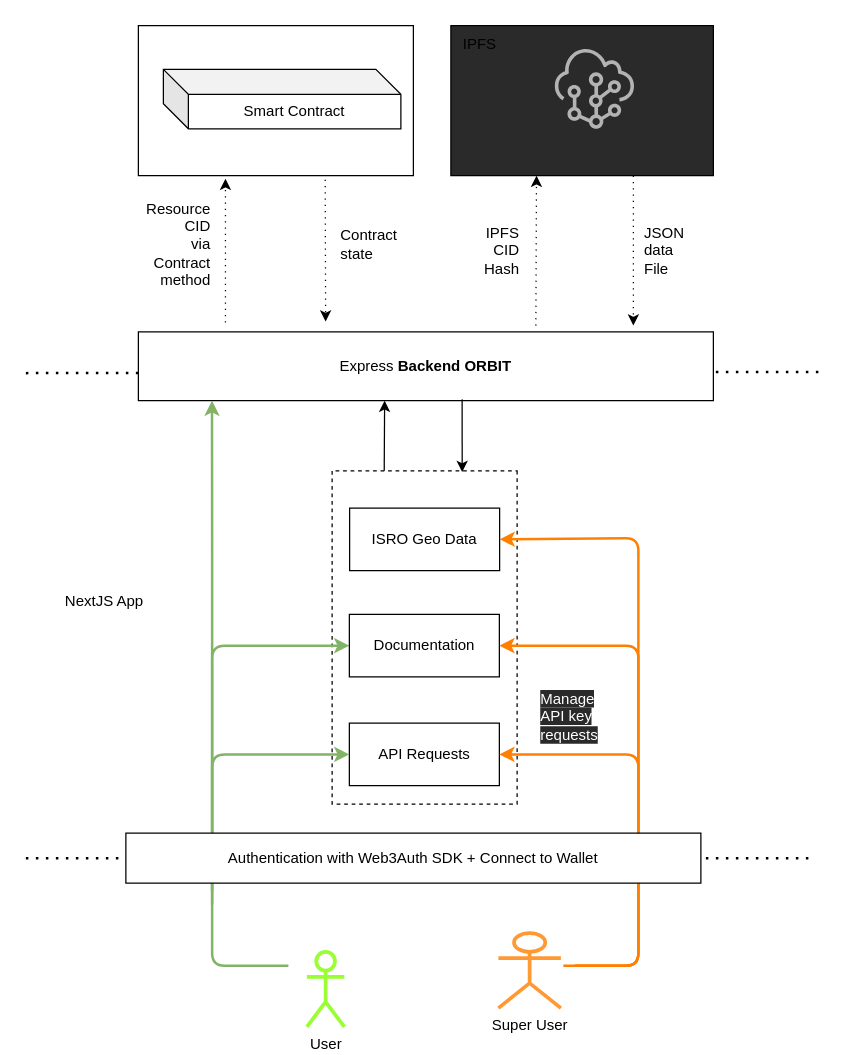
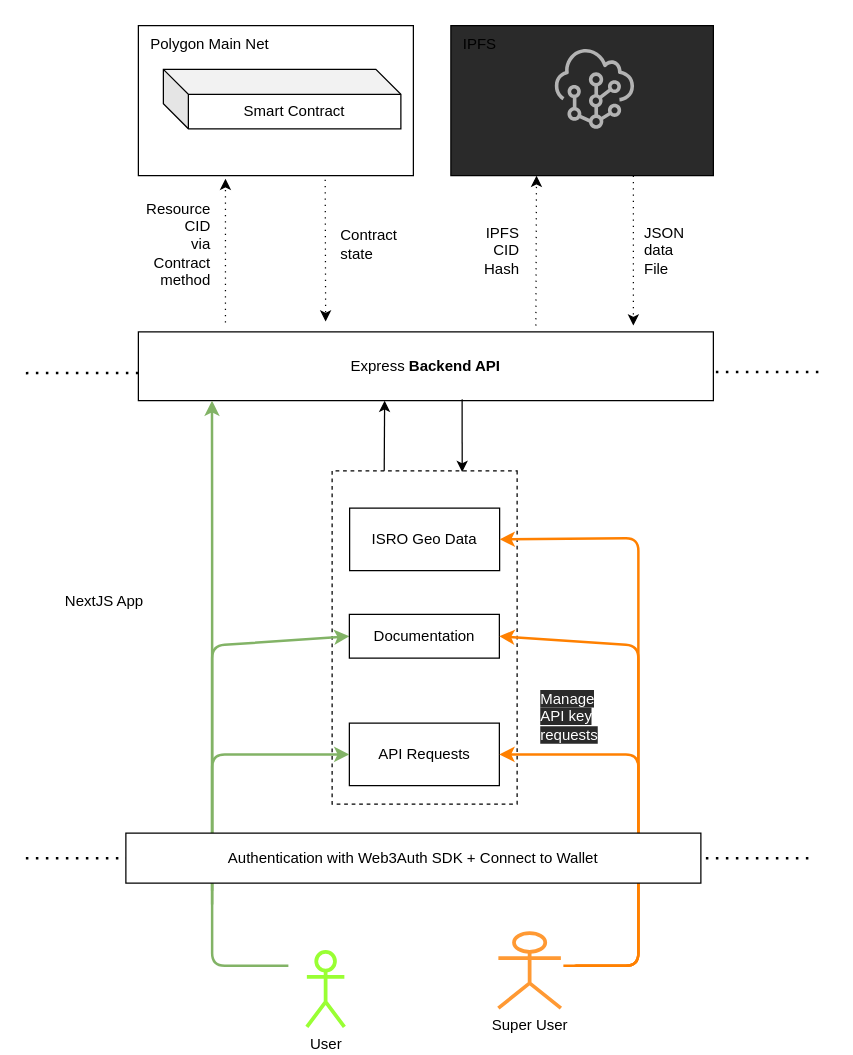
  <mxCell id="0" />
  <mxCell id="1" parent="0" />
  <mxCell id="2" value="" style="endArrow=none;dashed=1;html=1;dashPattern=1 3;strokeWidth=2;" parent="1" edge="1"><mxGeometry width="50" height="50" relative="1" as="geometry"><mxPoint x="20" y="298" as="sourcePoint" /><mxPoint x="660" y="297" as="targetPoint" /></mxGeometry></mxCell>
- <mxCell id="3" value="Express &lt;b&gt;Backend ORBIT&lt;br&gt;&lt;/b&gt;" style="rounded=0;whiteSpace=wrap;html=1;" parent="1" vertex="1"><mxGeometry x="110" y="265" width="460" height="55" as="geometry" /></mxCell>
+ <mxCell id="3" value="Express &lt;b&gt;Backend API&lt;br&gt;&lt;/b&gt;" style="rounded=0;whiteSpace=wrap;html=1;" parent="1" vertex="1"><mxGeometry x="110" y="265" width="460" height="55" as="geometry" /></mxCell>
  <mxCell id="4" value="" style="rounded=0;whiteSpace=wrap;html=1;" parent="1" vertex="1"><mxGeometry x="110" y="20" width="220" height="120" as="geometry" /></mxCell>
  <mxCell id="5" value="" style="endArrow=classic;html=1;" edge="1" parent="1"><mxGeometry width="50" height="50" relative="1" as="geometry"><mxPoint x="306.66" y="378" as="sourcePoint" /><mxPoint x="307" y="320" as="targetPoint" /></mxGeometry></mxCell>
  <mxCell id="6" value="" style="endArrow=none;dashed=1;html=1;dashPattern=1 3;strokeWidth=2;" parent="1" edge="1"><mxGeometry width="50" height="50" relative="1" as="geometry"><mxPoint x="20" y="686" as="sourcePoint" /><mxPoint x="650" y="686" as="targetPoint" /></mxGeometry></mxCell>
  <mxCell id="7" value="" style="rounded=0;whiteSpace=wrap;html=1;dashed=1;rotation=90;" parent="1" vertex="1"><mxGeometry x="205.69" y="435.43" width="266.63" height="148" as="geometry" /></mxCell>
  <mxCell id="8" value="" style="rounded=0;whiteSpace=wrap;html=1;fillColor=#2A2A2A;" parent="1" vertex="1"><mxGeometry x="360" y="20" width="210" height="120" as="geometry" /></mxCell>
  <mxCell id="9" style="edgeStyle=none;html=1;fillColor=#d5e8d4;strokeColor=#82b366;rounded=1;strokeWidth=2;entryX=0.128;entryY=1;entryDx=0;entryDy=0;entryPerimeter=0;" parent="1" target="3" edge="1"><mxGeometry relative="1" as="geometry"><Array as="points"><mxPoint x="169" y="772" /><mxPoint x="169" y="692" /><mxPoint x="169" y="431" /></Array><mxPoint x="230" y="772" as="sourcePoint" /><mxPoint x="169" y="330" as="targetPoint" /></mxGeometry></mxCell>
  <mxCell id="10" value="User" style="shape=umlActor;verticalLabelPosition=bottom;verticalAlign=top;html=1;outlineConnect=0;strokeColor=#99FF33;strokeWidth=3;" parent="1" vertex="1"><mxGeometry x="244.79" y="761" width="30" height="60" as="geometry" /></mxCell>
  <mxCell id="11" value="Smart Contract" style="shape=cube;whiteSpace=wrap;html=1;boundedLbl=1;backgroundOutline=1;darkOpacity=0.05;darkOpacity2=0.1;" parent="1" vertex="1"><mxGeometry x="130" y="55" width="190" height="47.5" as="geometry" /></mxCell>
+ <mxCell id="12" value="Polygon Main Net" style="text;html=1;strokeColor=none;fillColor=none;align=left;verticalAlign=middle;whiteSpace=wrap;rounded=0;dashed=1;" parent="1" vertex="1"><mxGeometry x="118" y="20" width="120" height="30" as="geometry" /></mxCell>
  <mxCell id="13" value="IPFS" style="text;html=1;strokeColor=none;fillColor=none;align=left;verticalAlign=middle;whiteSpace=wrap;rounded=0;dashed=1;" parent="1" vertex="1"><mxGeometry x="368" y="20" width="30" height="30" as="geometry" /></mxCell>
  <mxCell id="14" value="JSON&lt;br&gt;data File" style="text;html=1;strokeColor=none;fillColor=none;align=left;verticalAlign=middle;whiteSpace=wrap;rounded=0;dashed=1;" parent="1" vertex="1"><mxGeometry x="513.18" y="185" width="26.82" height="30" as="geometry" /></mxCell>
  <mxCell id="15" value="&lt;div&gt;&lt;span&gt;IPFS CID Hash&lt;/span&gt;&lt;/div&gt;" style="text;html=1;strokeColor=none;fillColor=none;align=right;verticalAlign=middle;whiteSpace=wrap;rounded=0;dashed=1;" parent="1" vertex="1"><mxGeometry x="370" y="185" width="47" height="30" as="geometry" /></mxCell>
  <mxCell id="16" value="Resource CID&lt;br&gt;via Contract method" style="text;html=1;strokeColor=none;fillColor=none;align=right;verticalAlign=middle;whiteSpace=wrap;rounded=0;dashed=1;" parent="1" vertex="1"><mxGeometry x="120" y="180" width="50" height="30" as="geometry" /></mxCell>
  <mxCell id="17" value="" style="endArrow=classic;html=1;dashed=1;dashPattern=1 4;" parent="1" edge="1"><mxGeometry width="50" height="50" relative="1" as="geometry"><mxPoint x="179.66" y="257.5" as="sourcePoint" /><mxPoint x="179.66" y="142.5" as="targetPoint" /></mxGeometry></mxCell>
  <mxCell id="18" value="" style="endArrow=classic;html=1;dashed=1;dashPattern=1 4;" parent="1" edge="1"><mxGeometry width="50" height="50" relative="1" as="geometry"><mxPoint x="259.45" y="143.25" as="sourcePoint" /><mxPoint x="259.82" y="256.75" as="targetPoint" /></mxGeometry></mxCell>
  <mxCell id="19" value="Contract state" style="text;html=1;strokeColor=none;fillColor=none;align=left;verticalAlign=middle;whiteSpace=wrap;rounded=0;dashed=1;" parent="1" vertex="1"><mxGeometry x="270" y="180" width="60" height="30" as="geometry" /></mxCell>
  <mxCell id="20" value="" style="sketch=0;outlineConnect=0;fontColor=#ffffff;fillColor=#B3B3B3;strokeColor=none;dashed=0;verticalLabelPosition=bottom;verticalAlign=top;align=center;html=1;fontSize=12;fontStyle=0;aspect=fixed;pointerEvents=1;shape=mxgraph.aws4.resource;shadow=0;" parent="1" vertex="1"><mxGeometry x="443.09" y="37.32" width="63.51" height="65.18" as="geometry" /></mxCell>
  <mxCell id="21" value="ISRO Geo Data" style="rounded=0;whiteSpace=wrap;html=1;" parent="1" vertex="1"><mxGeometry x="279" y="406" width="120" height="50" as="geometry" /></mxCell>
  <mxCell id="22" value="&lt;span style=&quot;font-family: helvetica; font-size: 12px; font-style: normal; font-weight: 400; letter-spacing: normal; text-align: left; text-indent: 0px; text-transform: none; word-spacing: 0px; background-color: rgb(42, 42, 42);&quot;&gt;Manage API key&lt;br&gt;requests&lt;/span&gt;" style="text;whiteSpace=wrap;html=1;fontColor=#FFFFFF;" parent="1" vertex="1"><mxGeometry x="430.18" y="545" width="60" height="40" as="geometry" /></mxCell>
  <mxCell id="23" style="edgeStyle=none;html=1;fillColor=#e51400;strokeColor=#FF8000;entryX=1;entryY=0.5;entryDx=0;entryDy=0;rounded=1;strokeWidth=2;" parent="1" target="21" edge="1"><mxGeometry relative="1" as="geometry"><Array as="points"><mxPoint x="510" y="772" /><mxPoint x="510" y="686" /><mxPoint x="510" y="430" /></Array><mxPoint x="510" y="392" as="targetPoint" /><mxPoint x="459" y="772" as="sourcePoint" /></mxGeometry></mxCell>
  <mxCell id="24" value="Super User" style="shape=umlActor;verticalLabelPosition=bottom;verticalAlign=top;html=1;outlineConnect=0;strokeColor=#FF9933;strokeWidth=3;" parent="1" vertex="1"><mxGeometry x="398" y="746" width="50" height="60" as="geometry" /></mxCell>
  <mxCell id="25" value="NextJS App" style="text;html=1;strokeColor=none;fillColor=none;align=center;verticalAlign=middle;whiteSpace=wrap;rounded=0;" parent="1" vertex="1"><mxGeometry x="38" y="466" width="90" height="30" as="geometry" /></mxCell>
  <mxCell id="26" value="Request&lt;br&gt;&amp;amp; Recieve Data w/ API key" style="text;html=1;strokeColor=none;fillColor=none;align=left;verticalAlign=middle;whiteSpace=wrap;rounded=0;fontColor=#FFFFFF;" parent="1" vertex="1"><mxGeometry x="183.12" y="373" width="60.79" height="30" as="geometry" /></mxCell>
  <mxCell id="27" value="Register app &amp;amp; Get API key" style="text;html=1;strokeColor=none;fillColor=none;align=left;verticalAlign=middle;whiteSpace=wrap;rounded=0;fontColor=#FFFFFF;" parent="1" vertex="1"><mxGeometry x="184.12" y="620" width="59.79" height="30" as="geometry" /></mxCell>
  <mxCell id="28" value="Manage&amp;nbsp; API Docs&amp;nbsp; w/ CMS" style="text;html=1;strokeColor=none;fillColor=none;align=left;verticalAlign=middle;whiteSpace=wrap;rounded=0;fontColor=#FFFFFF;" parent="1" vertex="1"><mxGeometry x="430" y="466" width="70" height="45" as="geometry" /></mxCell>
  <mxCell id="29" value="&lt;span style=&quot;font-family: &amp;quot;helvetica&amp;quot;&quot;&gt;Manage Data Resources&lt;/span&gt;" style="text;html=1;strokeColor=none;fillColor=none;align=left;verticalAlign=middle;whiteSpace=wrap;rounded=0;fontColor=#FFFFFF;" parent="1" vertex="1"><mxGeometry x="430.18" y="388" width="42.61" height="30" as="geometry" /></mxCell>
  <mxCell id="30" value="Read API Docs" style="text;html=1;strokeColor=none;fillColor=none;align=left;verticalAlign=middle;whiteSpace=wrap;rounded=0;fontColor=#FFFFFF;" parent="1" vertex="1"><mxGeometry x="184.12" y="531" width="45.5" height="47" as="geometry" /></mxCell>
  <mxCell id="31" value="" style="endArrow=classic;html=1;fontColor=#FF0080;entryX=0;entryY=0.5;entryDx=0;entryDy=0;fillColor=#d5e8d4;strokeColor=#82b366;strokeWidth=2;" parent="1" target="33" edge="1"><mxGeometry width="50" height="50" relative="1" as="geometry"><mxPoint x="169" y="712" as="sourcePoint" /><mxPoint x="238.79" y="475" as="targetPoint" /><Array as="points"><mxPoint x="169" y="692" /><mxPoint x="169" y="562" /><mxPoint x="169" y="516" /></Array></mxGeometry></mxCell>
  <mxCell id="32" value="API Requests" style="rounded=0;whiteSpace=wrap;html=1;" parent="1" vertex="1"><mxGeometry x="278.79" y="578" width="120" height="50" as="geometry" /></mxCell>
- <mxCell id="33" value="Documentation" style="rounded=0;whiteSpace=wrap;html=1;" parent="1" vertex="1"><mxGeometry x="278.79" y="491" width="120" height="50" as="geometry" /></mxCell>
+ <mxCell id="33" value="Documentation" style="rounded=0;whiteSpace=wrap;html=1;" parent="1" vertex="1"><mxGeometry x="278.79" y="491" width="120" height="35" as="geometry" /></mxCell>
  <mxCell id="34" value="" style="endArrow=classic;html=1;fontColor=#FF0080;entryX=0;entryY=0.5;entryDx=0;entryDy=0;fillColor=#d5e8d4;strokeColor=#82b366;strokeWidth=2;" parent="1" edge="1" target="32"><mxGeometry width="50" height="50" relative="1" as="geometry"><mxPoint x="169" y="723" as="sourcePoint" /><mxPoint x="278.79" y="563" as="targetPoint" /><Array as="points"><mxPoint x="169" y="650" /><mxPoint x="169" y="603" /></Array></mxGeometry></mxCell>
  <mxCell id="35" style="edgeStyle=none;html=1;fillColor=#e51400;strokeColor=#FF8000;entryX=1;entryY=0.5;entryDx=0;entryDy=0;rounded=1;strokeWidth=2;" parent="1" edge="1" target="33"><mxGeometry relative="1" as="geometry"><Array as="points"><mxPoint x="510" y="772" /><mxPoint x="510" y="516" /></Array><mxPoint x="399" y="477" as="targetPoint" /><mxPoint x="460" y="772" as="sourcePoint" /></mxGeometry></mxCell>
  <mxCell id="36" style="edgeStyle=none;html=1;fillColor=#e51400;strokeColor=#FF8000;entryX=1;entryY=0.5;entryDx=0;entryDy=0;rounded=1;strokeWidth=2;" parent="1" edge="1" target="32"><mxGeometry relative="1" as="geometry"><Array as="points"><mxPoint x="510" y="772" /><mxPoint x="510" y="603" /></Array><mxPoint x="399" y="564" as="targetPoint" /><mxPoint x="450" y="772" as="sourcePoint" /></mxGeometry></mxCell>
  <mxCell id="37" value="Authentication with Web3Auth SDK + Connect to Wallet" style="rounded=0;whiteSpace=wrap;html=1;" parent="1" vertex="1"><mxGeometry x="100" y="666" width="460" height="40" as="geometry" /></mxCell>
  <mxCell id="38" value="" style="endArrow=classic;html=1;dashed=1;dashPattern=1 4;" edge="1" parent="1"><mxGeometry width="50" height="50" relative="1" as="geometry"><mxPoint x="428" y="260" as="sourcePoint" /><mxPoint x="428.49" y="140" as="targetPoint" /></mxGeometry></mxCell>
  <mxCell id="39" value="" style="endArrow=classic;html=1;dashed=1;dashPattern=1 4;" edge="1" parent="1"><mxGeometry width="50" height="50" relative="1" as="geometry"><mxPoint x="506" y="140" as="sourcePoint" /><mxPoint x="506" y="260" as="targetPoint" /></mxGeometry></mxCell>
  <mxCell id="40" value="via &lt;br&gt;ORBIT DB" style="text;html=1;align=center;verticalAlign=middle;whiteSpace=wrap;rounded=0;dashed=1;fontColor=#FFFFFF;fontStyle=1;fontSize=9;" vertex="1" parent="1"><mxGeometry x="443.09" y="185" width="49.82" height="30" as="geometry" /></mxCell>
  <mxCell id="41" value="&lt;font color=&quot;#ffffff&quot; style=&quot;font-size: 9px&quot;&gt;via&lt;br&gt;SOLIDITY&lt;/font&gt;" style="text;html=1;align=center;verticalAlign=middle;whiteSpace=wrap;rounded=0;dashed=1;fontColor=#000000;fontStyle=1;fontSize=9;" vertex="1" parent="1"><mxGeometry x="194.09" y="182" width="49.82" height="30" as="geometry" /></mxCell>
  <mxCell id="42" value="" style="endArrow=classic;html=1;verticalAlign=middle;horizontal=1;entryX=0.015;entryY=0.297;entryDx=0;entryDy=0;entryPerimeter=0;" edge="1" parent="1"><mxGeometry width="50" height="50" relative="1" as="geometry"><mxPoint x="369" y="319" as="sourcePoint" /><mxPoint x="369.049" y="377.114" as="targetPoint" /></mxGeometry></mxCell>
